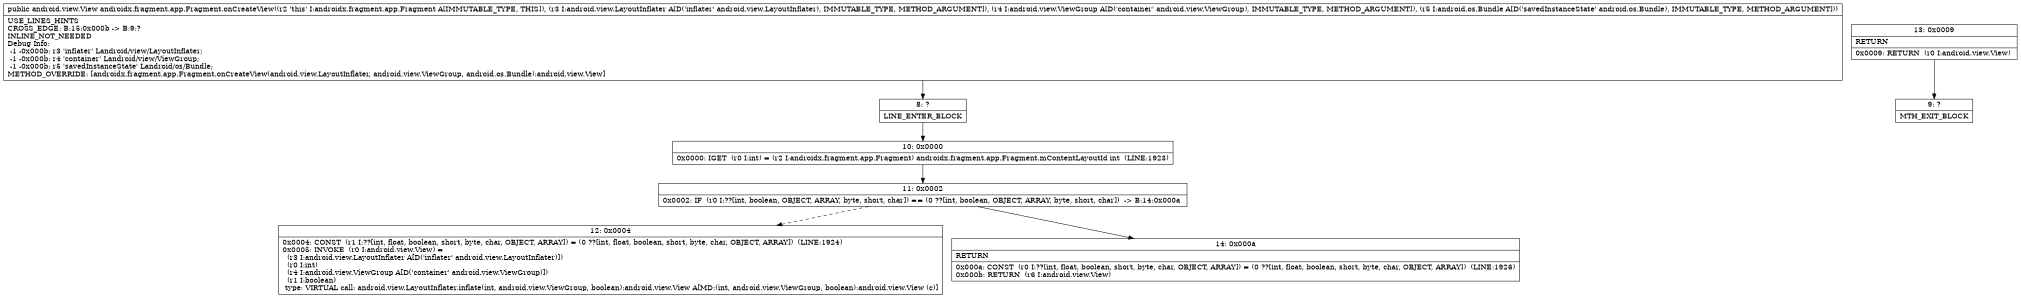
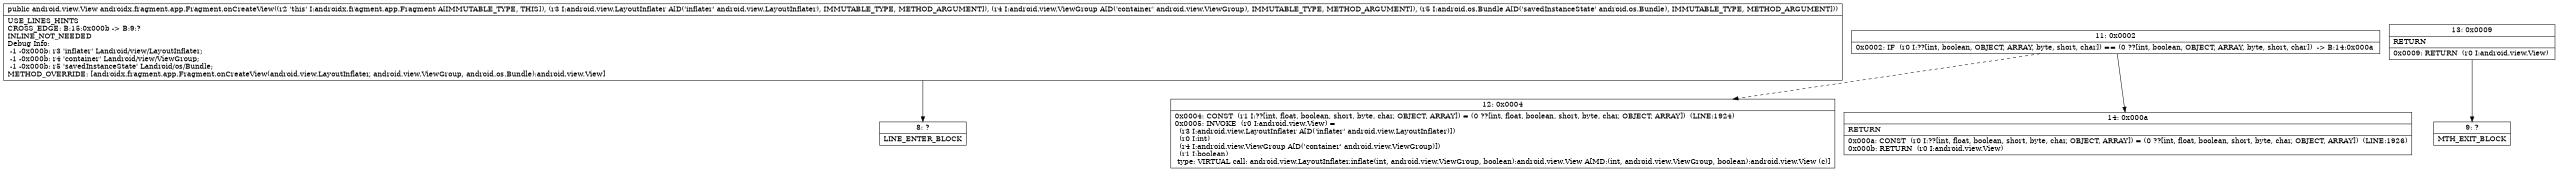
  digraph {
    node [shape=record]
    n1 [label="{8\:\ ?|LINE_ENTER_BLOCK\l}"]
-   n2 [label="{10\:\ 0x0000|0x0000: IGET  (r0 I:int) = (r2 I:androidx.fragment.app.Fragment) androidx.fragment.app.Fragment.mContentLayoutId int  (LINE:1923)\l}"]
    n3 [label="{11\:\ 0x0002|0x0002: IF  (r0 I:??[int, boolean, OBJECT, ARRAY, byte, short, char]) == (0 ??[int, boolean, OBJECT, ARRAY, byte, short, char])  \-\> B:14:0x000a \l}"]
    n4 [label="{12\:\ 0x0004|0x0004: CONST  (r1 I:??[int, float, boolean, short, byte, char, OBJECT, ARRAY]) = (0 ??[int, float, boolean, short, byte, char, OBJECT, ARRAY])  (LINE:1924)\l0x0005: INVOKE  (r0 I:android.view.View) = \l  (r3 I:android.view.LayoutInflater A[D('inflater' android.view.LayoutInflater)])\l  (r0 I:int)\l  (r4 I:android.view.ViewGroup A[D('container' android.view.ViewGroup)])\l  (r1 I:boolean)\l type: VIRTUAL call: android.view.LayoutInflater.inflate(int, android.view.ViewGroup, boolean):android.view.View A[MD:(int, android.view.ViewGroup, boolean):android.view.View (c)]\l}"]
-   n5 [label="{14\:\ 0x000a|RETURN\l|0x000a: CONST  (r0 I:??[int, float, boolean, short, byte, char, OBJECT, ARRAY]) = (0 ??[int, float, boolean, short, byte, char, OBJECT, ARRAY])  (LINE:1926)\l0x000b: RETURN  (r6 I:android.view.View) \l}"]
+   n5 [label="{14\:\ 0x000a|RETURN\l|0x000a: CONST  (r0 I:??[int, float, boolean, short, byte, char, OBJECT, ARRAY]) = (0 ??[int, float, boolean, short, byte, char, OBJECT, ARRAY])  (LINE:1926)\l0x000b: RETURN  (r0 I:android.view.View) \l}"]
    n6 [label="{13\:\ 0x0009|RETURN\l|0x0009: RETURN  (r0 I:android.view.View) \l}"]
    n7 [label="{9\:\ ?|MTH_EXIT_BLOCK\l}"]
    n8 [label="{public android.view.View androidx.fragment.app.Fragment.onCreateView((r2 'this' I:androidx.fragment.app.Fragment A[IMMUTABLE_TYPE, THIS]), (r3 I:android.view.LayoutInflater A[D('inflater' android.view.LayoutInflater), IMMUTABLE_TYPE, METHOD_ARGUMENT]), (r4 I:android.view.ViewGroup A[D('container' android.view.ViewGroup), IMMUTABLE_TYPE, METHOD_ARGUMENT]), (r5 I:android.os.Bundle A[D('savedInstanceState' android.os.Bundle), IMMUTABLE_TYPE, METHOD_ARGUMENT]))  | USE_LINES_HINTS\lCROSS_EDGE: B:15:0x000b \-\> B:9:?\lINLINE_NOT_NEEDED\lDebug Info:\l  \-1 \-0x000b: r3 'inflater' Landroid\/view\/LayoutInflater;\l  \-1 \-0x000b: r4 'container' Landroid\/view\/ViewGroup;\l  \-1 \-0x000b: r5 'savedInstanceState' Landroid\/os\/Bundle;\lMETHOD_OVERRIDE: [androidx.fragment.app.Fragment.onCreateView(android.view.LayoutInflater, android.view.ViewGroup, android.os.Bundle):android.view.View]\l}"]
-   n1 -> n2
-   n2 -> n3
    n3 -> n4 [style=dashed]
    n3 -> n5
    n6 -> n7
    n8 -> n1
  }
